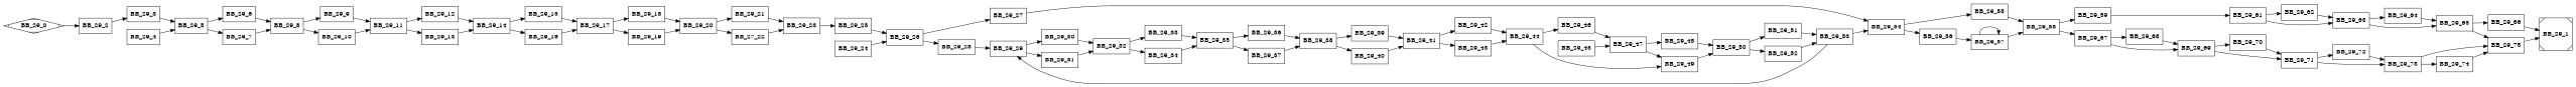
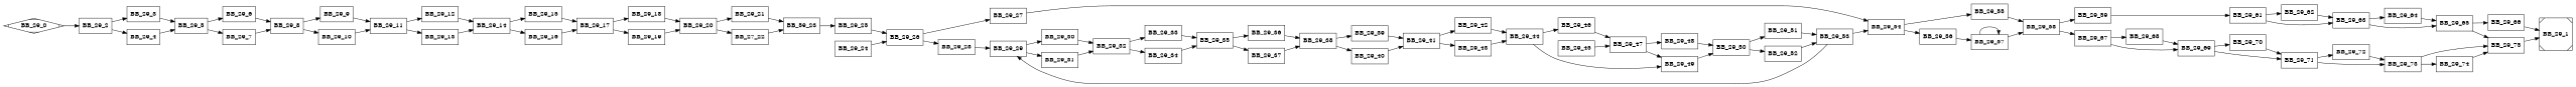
  digraph {
    rankdir=LR
    node [shape=record]
    n1 [label=BB_29_0 shape=Mdiamond]
    n2 [label=BB_29_2]
    n3 [label=BB_29_3]
    n4 [label=BB_29_4]
    n5 [label=BB_29_1 shape=Msquare]
    n6 [label=BB_29_5]
    n7 [label=BB_29_6]
    n8 [label=BB_29_7]
    n9 [label=BB_29_8]
    n10 [label=BB_29_9]
    n11 [label=BB_29_10]
    n12 [label=BB_29_11]
    n13 [label=BB_29_12]
    n14 [label=BB_29_13]
    n15 [label=BB_29_14]
    n16 [label=BB_29_15]
    n17 [label=BB_29_16]
    n18 [label=BB_29_17]
    n19 [label=BB_29_18]
    n20 [label=BB_29_19]
    n21 [label=BB_29_20]
    n22 [label=BB_29_21]
    n23 [label=BB_27_22]
-   n24 [label=BB_29_23]
+   n24 [label=BB_59_23]
    n25 [label=BB_29_25]
    n26 [label=BB_29_24]
    n27 [label=BB_29_26]
    n28 [label=BB_29_27]
    n29 [label=BB_29_28]
    n30 [label=BB_29_54]
    n31 [label=BB_29_29]
    n32 [label=BB_29_55]
    n33 [label=BB_29_56]
    n34 [label=BB_29_30]
    n35 [label=BB_29_31]
    n36 [label=BB_29_32]
    n37 [label=BB_29_33]
    n38 [label=BB_29_34]
    n39 [label=BB_29_35]
    n40 [label=BB_29_36]
    n41 [label=BB_29_37]
    n42 [label=BB_29_38]
    n43 [label=BB_29_39]
    n44 [label=BB_29_40]
    n45 [label=BB_29_41]
    n46 [label=BB_29_42]
    n47 [label=BB_29_43]
    n48 [label=BB_29_44]
    n49 [label=BB_29_46]
    n50 [label=BB_29_49]
    n51 [label=BB_29_45]
    n52 [label=BB_29_47]
    n53 [label=BB_29_48]
    n54 [label=BB_29_50]
    n55 [label=BB_29_51]
    n56 [label=BB_29_52]
    n57 [label=BB_29_53]
    n58 [label=BB_29_58]
    n59 [label=BB_29_57]
    n60 [label=BB_29_59]
    n61 [label=BB_29_67]
    n62 [label=BB_29_61]
    n63 [label=BB_29_68]
    n64 [label=BB_29_69]
    n65 [label=BB_29_62]
    n66 [label=BB_29_63]
    n67 [label=BB_29_64]
    n68 [label=BB_29_65]
    n69 [label=BB_29_66]
    n70 [label=BB_29_75]
    n71 [label=BB_29_70]
    n72 [label=BB_29_71]
    n73 [label=BB_29_72]
    n74 [label=BB_29_73]
    n75 [label=BB_29_74]
    n1 -> n2
    n2 -> n3
+   n2 -> n4
    n3 -> n6
    n4 -> n6
    n6 -> n7
    n6 -> n8
    n7 -> n9
    n8 -> n9
    n9 -> n10
    n9 -> n11
    n10 -> n12
    n11 -> n12
    n12 -> n13
    n12 -> n14
    n13 -> n15
    n14 -> n15
    n15 -> n16
    n15 -> n17
    n16 -> n18
    n17 -> n18
    n18 -> n19
    n18 -> n20
    n19 -> n21
    n20 -> n21
    n21 -> n22
    n21 -> n23
    n22 -> n24
    n23 -> n24
    n24 -> n25
    n25 -> n27
    n26 -> n27
    n27 -> n28
    n27 -> n29
    n28 -> n30
    n29 -> n31
    n30 -> n32
    n30 -> n33
    n31 -> n34
    n31 -> n35
    n32 -> n58
    n33 -> n59
    n34 -> n36
    n35 -> n36
    n36 -> n37
    n36 -> n38
    n37 -> n39
    n38 -> n39
    n39 -> n40
    n39 -> n41
    n40 -> n42
    n41 -> n42
    n42 -> n43
    n42 -> n44
    n43 -> n45
    n44 -> n45
    n45 -> n46
    n45 -> n47
    n46 -> n48
    n47 -> n48
    n48 -> n49
    n48 -> n50
    n49 -> n52
    n50 -> n54
    n51 -> n52
    n52 -> n50
    n52 -> n53
    n53 -> n54
    n54 -> n55
    n54 -> n56
    n55 -> n57
    n56 -> n57
    n57 -> n30
    n57 -> n31
    n58 -> n60
    n58 -> n61
    n59 -> n58
    n59 -> n59
    n60 -> n62
    n61 -> n63
    n61 -> n64
    n62 -> n65
    n62 -> n66
    n63 -> n64
    n64 -> n71
    n64 -> n72
    n65 -> n66
    n66 -> n67
    n66 -> n68
    n67 -> n68
    n68 -> n69
    n68 -> n70
    n69 -> n5
    n70 -> n5
    n71 -> n72
    n72 -> n73
    n72 -> n74
    n73 -> n74
    n74 -> n70
    n74 -> n75
    n75 -> n70
  }
